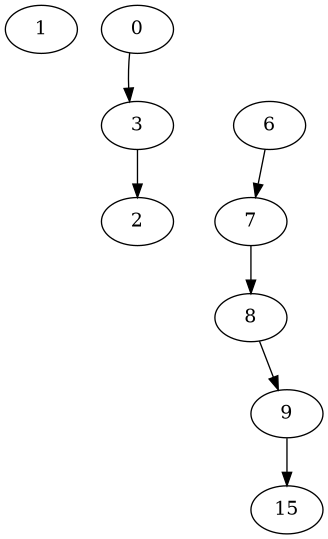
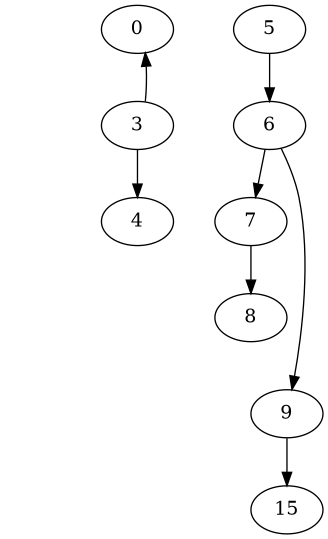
  digraph {
    node [alpha=0.05]
-   1 [alpha=0.13 expect_size=7195223071310400]
    n2 [alpha=0.02 expect_size=24667053837897200 label=0]
    3 [alpha=0.17 expect_size=19083819527662731264]
-   4 [alpha=0.06 expect_size=75097064477768548352 label=2]
+   4 [alpha=0.06 expect_size=75097064477768548352]
+   5 [alpha=0.10 expect_size=9441036393233124]
    6 [expect_size=7654405444944710]
    7 [alpha=0.08 expect_size=27326632685251592192]
    8 [expect_size=3169403227871202]
    9 [alpha=0.03 expect_size=1907802770413453312]
    n10 [alpha=0.12 expect_size=17362297305717276672 label=15]
-   n2 -> 3
+   3 -> n2
    3 -> 4
+   5 -> 6
    6 -> 7
    7 -> 8
-   8 -> 9
+   6 -> 9
    9 -> n10
  }
